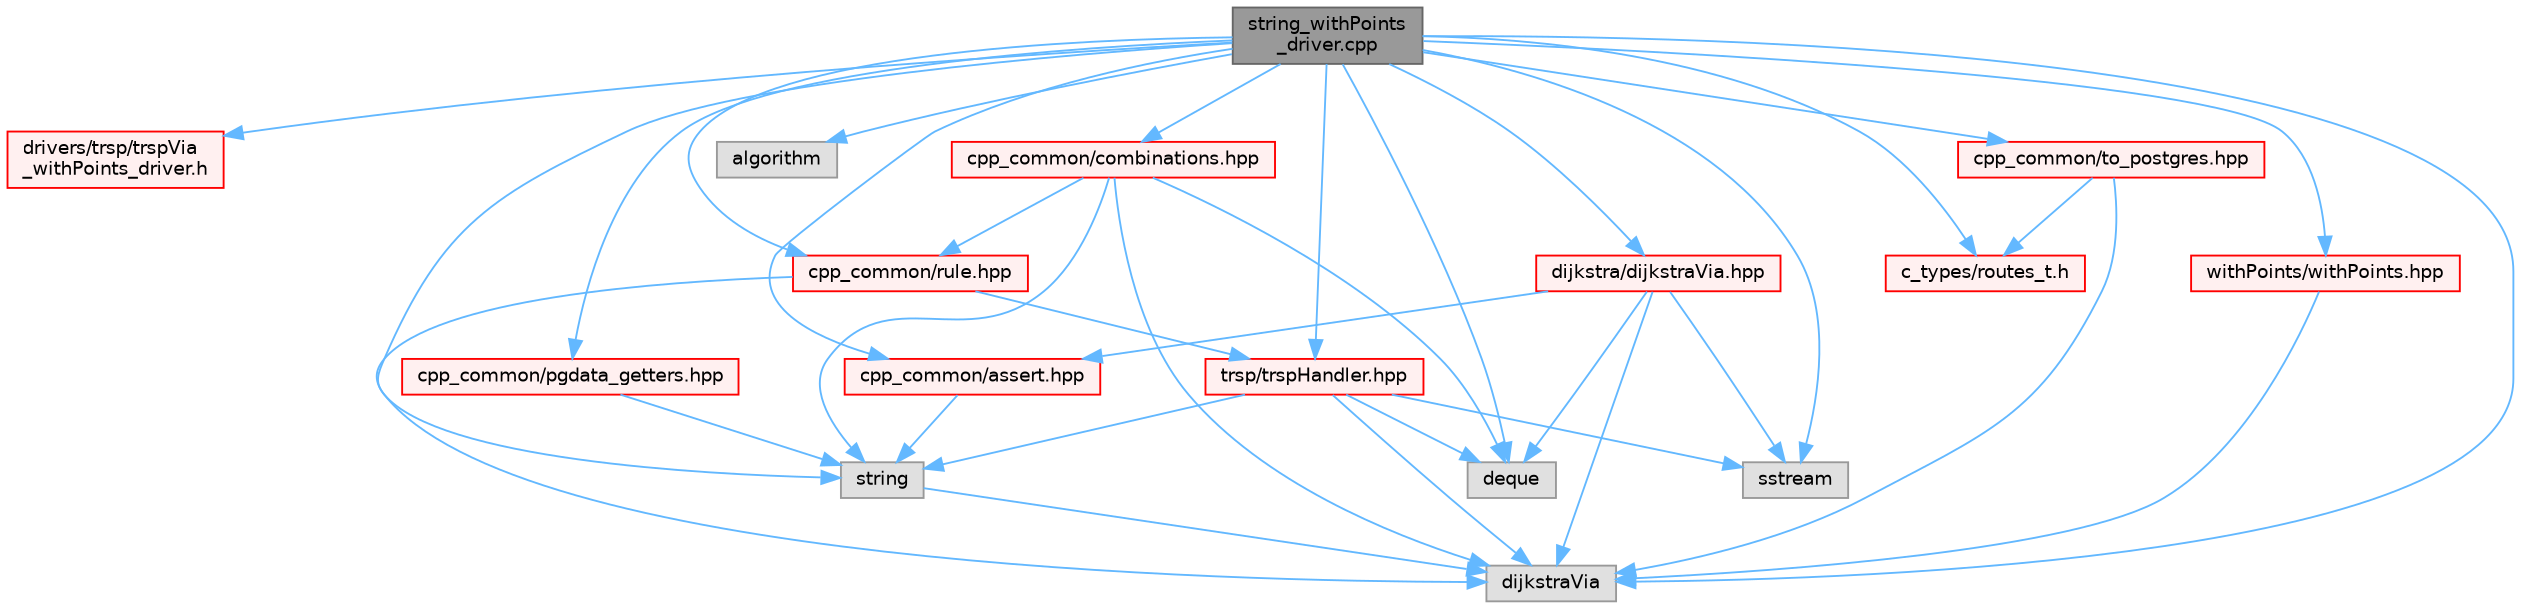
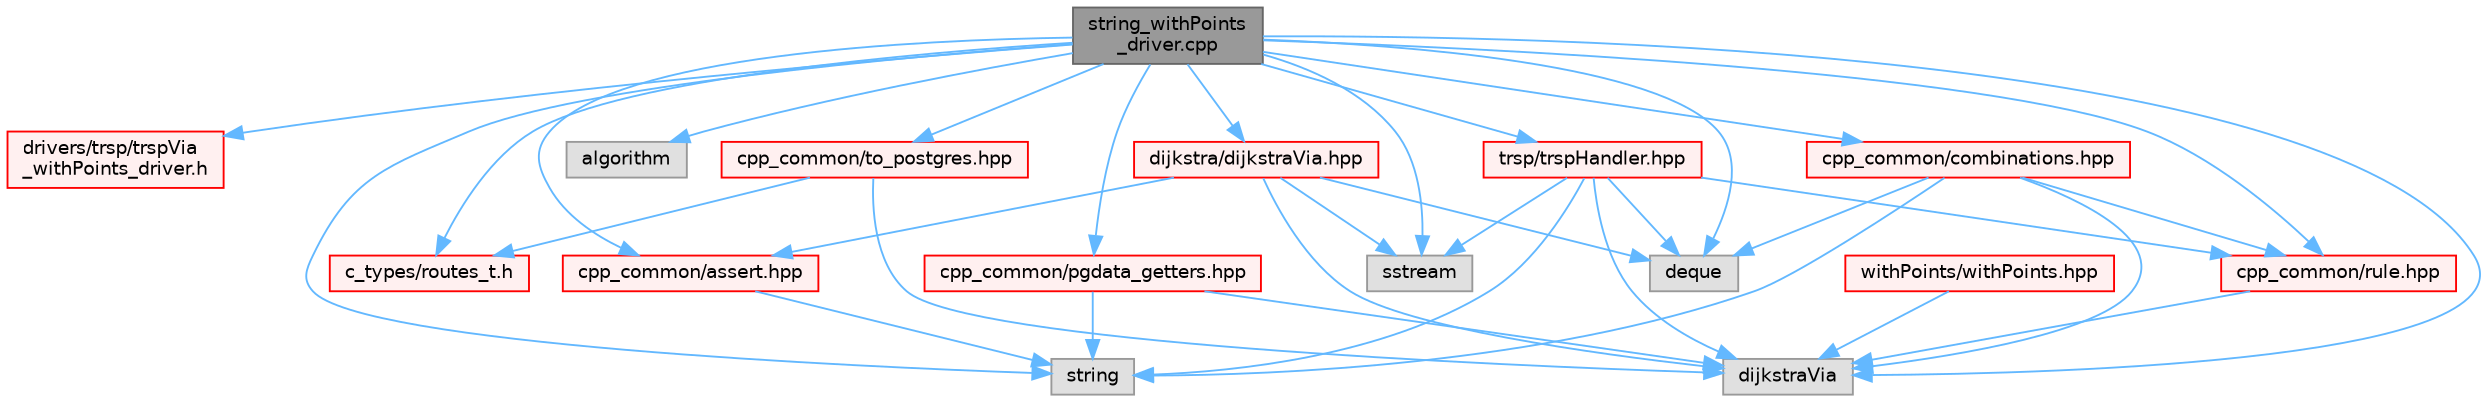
  digraph {
    node [color=red fillcolor="#FFF0F0" fontname=Helvetica fontsize=10 shape=box style=filled]
    edge [color=steelblue1 fontname=Helvetica fontsize=10 labelfontname=Helvetica labelfontsize=10 style=solid]
    n1 [color=gray40 fillcolor=grey60 fontcolor=black height=0.2 label="string_withPoints\l_driver.cpp" width=0.4]
    n2 [height=0.2 label="drivers/trsp/trspVia\l_withPoints_driver.h" width=0.4]
    n3 [color=grey60 fillcolor="#E0E0E0" height=0.2 label=sstream width=0.4]
    n4 [color=grey60 fillcolor="#E0E0E0" height=0.2 label=deque width=0.4]
    n5 [color=grey60 fillcolor="#E0E0E0" height=0.2 label=dijkstraVia width=0.4]
    n6 [color=grey60 fillcolor="#E0E0E0" height=0.2 label=algorithm width=0.4]
    n7 [color=grey60 fillcolor="#E0E0E0" height=0.2 label=string width=0.4]
    n8 [height=0.2 label="c_types/routes_t.h" width=0.4]
    n9 [height=0.2 label="cpp_common/pgdata_getters.hpp" width=0.4]
    n10 [height=0.2 label="cpp_common/to_postgres.hpp" width=0.4]
    n11 [height=0.2 label="cpp_common/assert.hpp" width=0.4]
    n12 [height=0.2 label="cpp_common/rule.hpp" width=0.4]
    n13 [height=0.2 label="cpp_common/combinations.hpp" width=0.4]
    n14 [height=0.2 label="dijkstra/dijkstraVia.hpp" width=0.4]
    n15 [height=0.2 label="withPoints/withPoints.hpp" width=0.4]
    n16 [height=0.2 label="trsp/trspHandler.hpp" width=0.4]
    n1 -> n2
    n1 -> n3
    n1 -> n4
    n1 -> n5
    n1 -> n6
    n1 -> n7
    n1 -> n8
    n1 -> n9
    n1 -> n10
    n1 -> n11
    n1 -> n12
    n1 -> n13
    n1 -> n14
-   n1 -> n15
    n1 -> n16
-   n7 -> n5
+   n9 -> n5
    n9 -> n7
    n10 -> n5
    n10 -> n8
    n11 -> n7
    n12 -> n5
    n13 -> n4
    n13 -> n5
    n13 -> n7
    n13 -> n12
    n14 -> n3
    n14 -> n4
    n14 -> n5
    n14 -> n11
    n15 -> n5
    n16 -> n3
    n16 -> n4
    n16 -> n5
    n16 -> n7
-   n12 -> n16
+   n16 -> n12
  }
